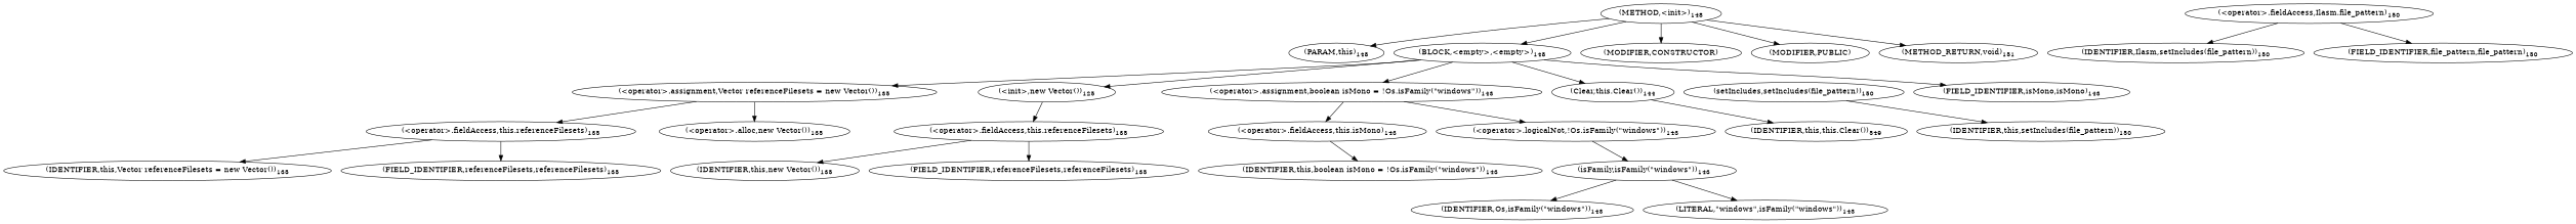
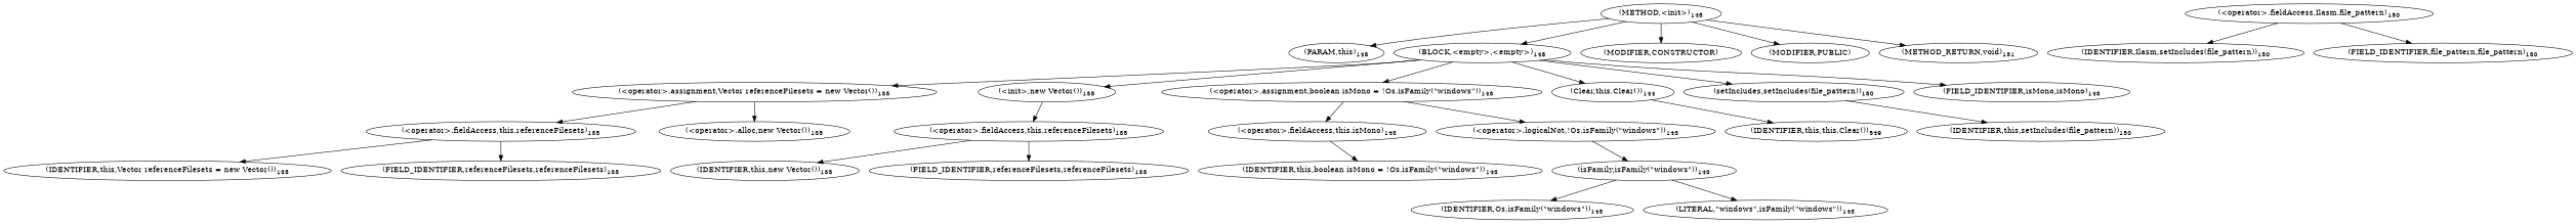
  digraph {
    n1 [label=<(METHOD,&lt;init&gt;)<SUB>148</SUB>>]
    n2 [label=<(PARAM,this)<SUB>148</SUB>>]
    n3 [label=<(BLOCK,&lt;empty&gt;,&lt;empty&gt;)<SUB>148</SUB>>]
    n4 [label=<(MODIFIER,CONSTRUCTOR)>]
    n5 [label=<(MODIFIER,PUBLIC)>]
    n6 [label=<(METHOD_RETURN,void)<SUB>151</SUB>>]
    n7 [label=<(&lt;operator&gt;.assignment,Vector referenceFilesets = new Vector())<SUB>135</SUB>>]
-   n8 [label=<(&lt;init&gt;,new Vector())<SUB>125</SUB>>]
+   n8 [label=<(&lt;init&gt;,new Vector())<SUB>135</SUB>>]
    n9 [label=<(&lt;operator&gt;.assignment,boolean isMono = !Os.isFamily(&quot;windows&quot;))<SUB>143</SUB>>]
    n10 [label=<(Clear,this.Clear())<SUB>144</SUB>>]
    n11 [label=<(setIncludes,setIncludes(file_pattern))<SUB>150</SUB>>]
    n12 [label=<(FIELD_IDENTIFIER,isMono,isMono)<SUB>143</SUB>>]
    n13 [label=<(&lt;operator&gt;.fieldAccess,this.referenceFilesets)<SUB>135</SUB>>]
    n14 [label=<(&lt;operator&gt;.alloc,new Vector())<SUB>135</SUB>>]
    n15 [label=<(&lt;operator&gt;.fieldAccess,this.referenceFilesets)<SUB>135</SUB>>]
    n16 [label=<(&lt;operator&gt;.fieldAccess,this.isMono)<SUB>143</SUB>>]
    n17 [label=<(&lt;operator&gt;.logicalNot,!Os.isFamily(&quot;windows&quot;))<SUB>143</SUB>>]
    n18 [label=<(IDENTIFIER,this,this.Clear())<SUB>549</SUB>>]
    n19 [label=<(IDENTIFIER,this,setIncludes(file_pattern))<SUB>150</SUB>>]
    n20 [label=<(IDENTIFIER,this,Vector referenceFilesets = new Vector())<SUB>135</SUB>>]
    n21 [label=<(FIELD_IDENTIFIER,referenceFilesets,referenceFilesets)<SUB>135</SUB>>]
    n22 [label=<(IDENTIFIER,this,new Vector())<SUB>135</SUB>>]
    n23 [label=<(FIELD_IDENTIFIER,referenceFilesets,referenceFilesets)<SUB>135</SUB>>]
    n24 [label=<(IDENTIFIER,this,boolean isMono = !Os.isFamily(&quot;windows&quot;))<SUB>143</SUB>>]
    n25 [label=<(isFamily,isFamily(&quot;windows&quot;))<SUB>143</SUB>>]
    n26 [label=<(IDENTIFIER,Os,isFamily(&quot;windows&quot;))<SUB>143</SUB>>]
    n27 [label=<(LITERAL,&quot;windows&quot;,isFamily(&quot;windows&quot;))<SUB>143</SUB>>]
    n28 [label=<(&lt;operator&gt;.fieldAccess,Ilasm.file_pattern)<SUB>150</SUB>>]
    n29 [label=<(IDENTIFIER,Ilasm,setIncludes(file_pattern))<SUB>150</SUB>>]
    n30 [label=<(FIELD_IDENTIFIER,file_pattern,file_pattern)<SUB>150</SUB>>]
    n1 -> n2
    n1 -> n3
    n1 -> n4
    n1 -> n5
    n1 -> n6
    n3 -> n7
    n3 -> n8
    n3 -> n9
    n3 -> n10
+   n3 -> n11
    n3 -> n12
    n7 -> n13
    n7 -> n14
    n8 -> n15
    n9 -> n16
    n9 -> n17
    n10 -> n18
    n11 -> n19
    n13 -> n20
    n13 -> n21
    n15 -> n22
    n15 -> n23
    n16 -> n24
    n17 -> n25
    n25 -> n26
    n25 -> n27
    n28 -> n29
    n28 -> n30
  }
